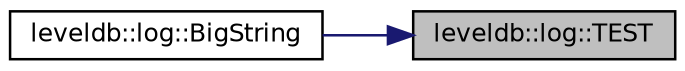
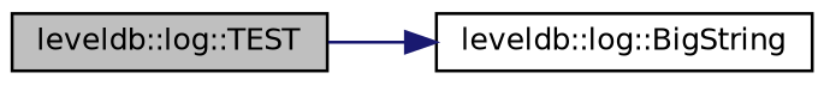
  digraph {
    rankdir=LR
    node [color=black fontname=Helvetica fontsize=10 shape=record style=filled]
    n1 [fillcolor=grey75 fontcolor=black height=0.2 label="leveldb::log::TEST" width=0.4]
    n2 [fillcolor=white height=0.2 label="leveldb::log::BigString" width=0.4]
-   n2 -> n1 [color=midnightblue fontname=Helvetica fontsize=10 labelfontname=Helvetica labelfontsize=10 style=solid]
+   n1 -> n2 [color=midnightblue fontname=Helvetica fontsize=10 labelfontname=Helvetica labelfontsize=10 style=solid]
  }
